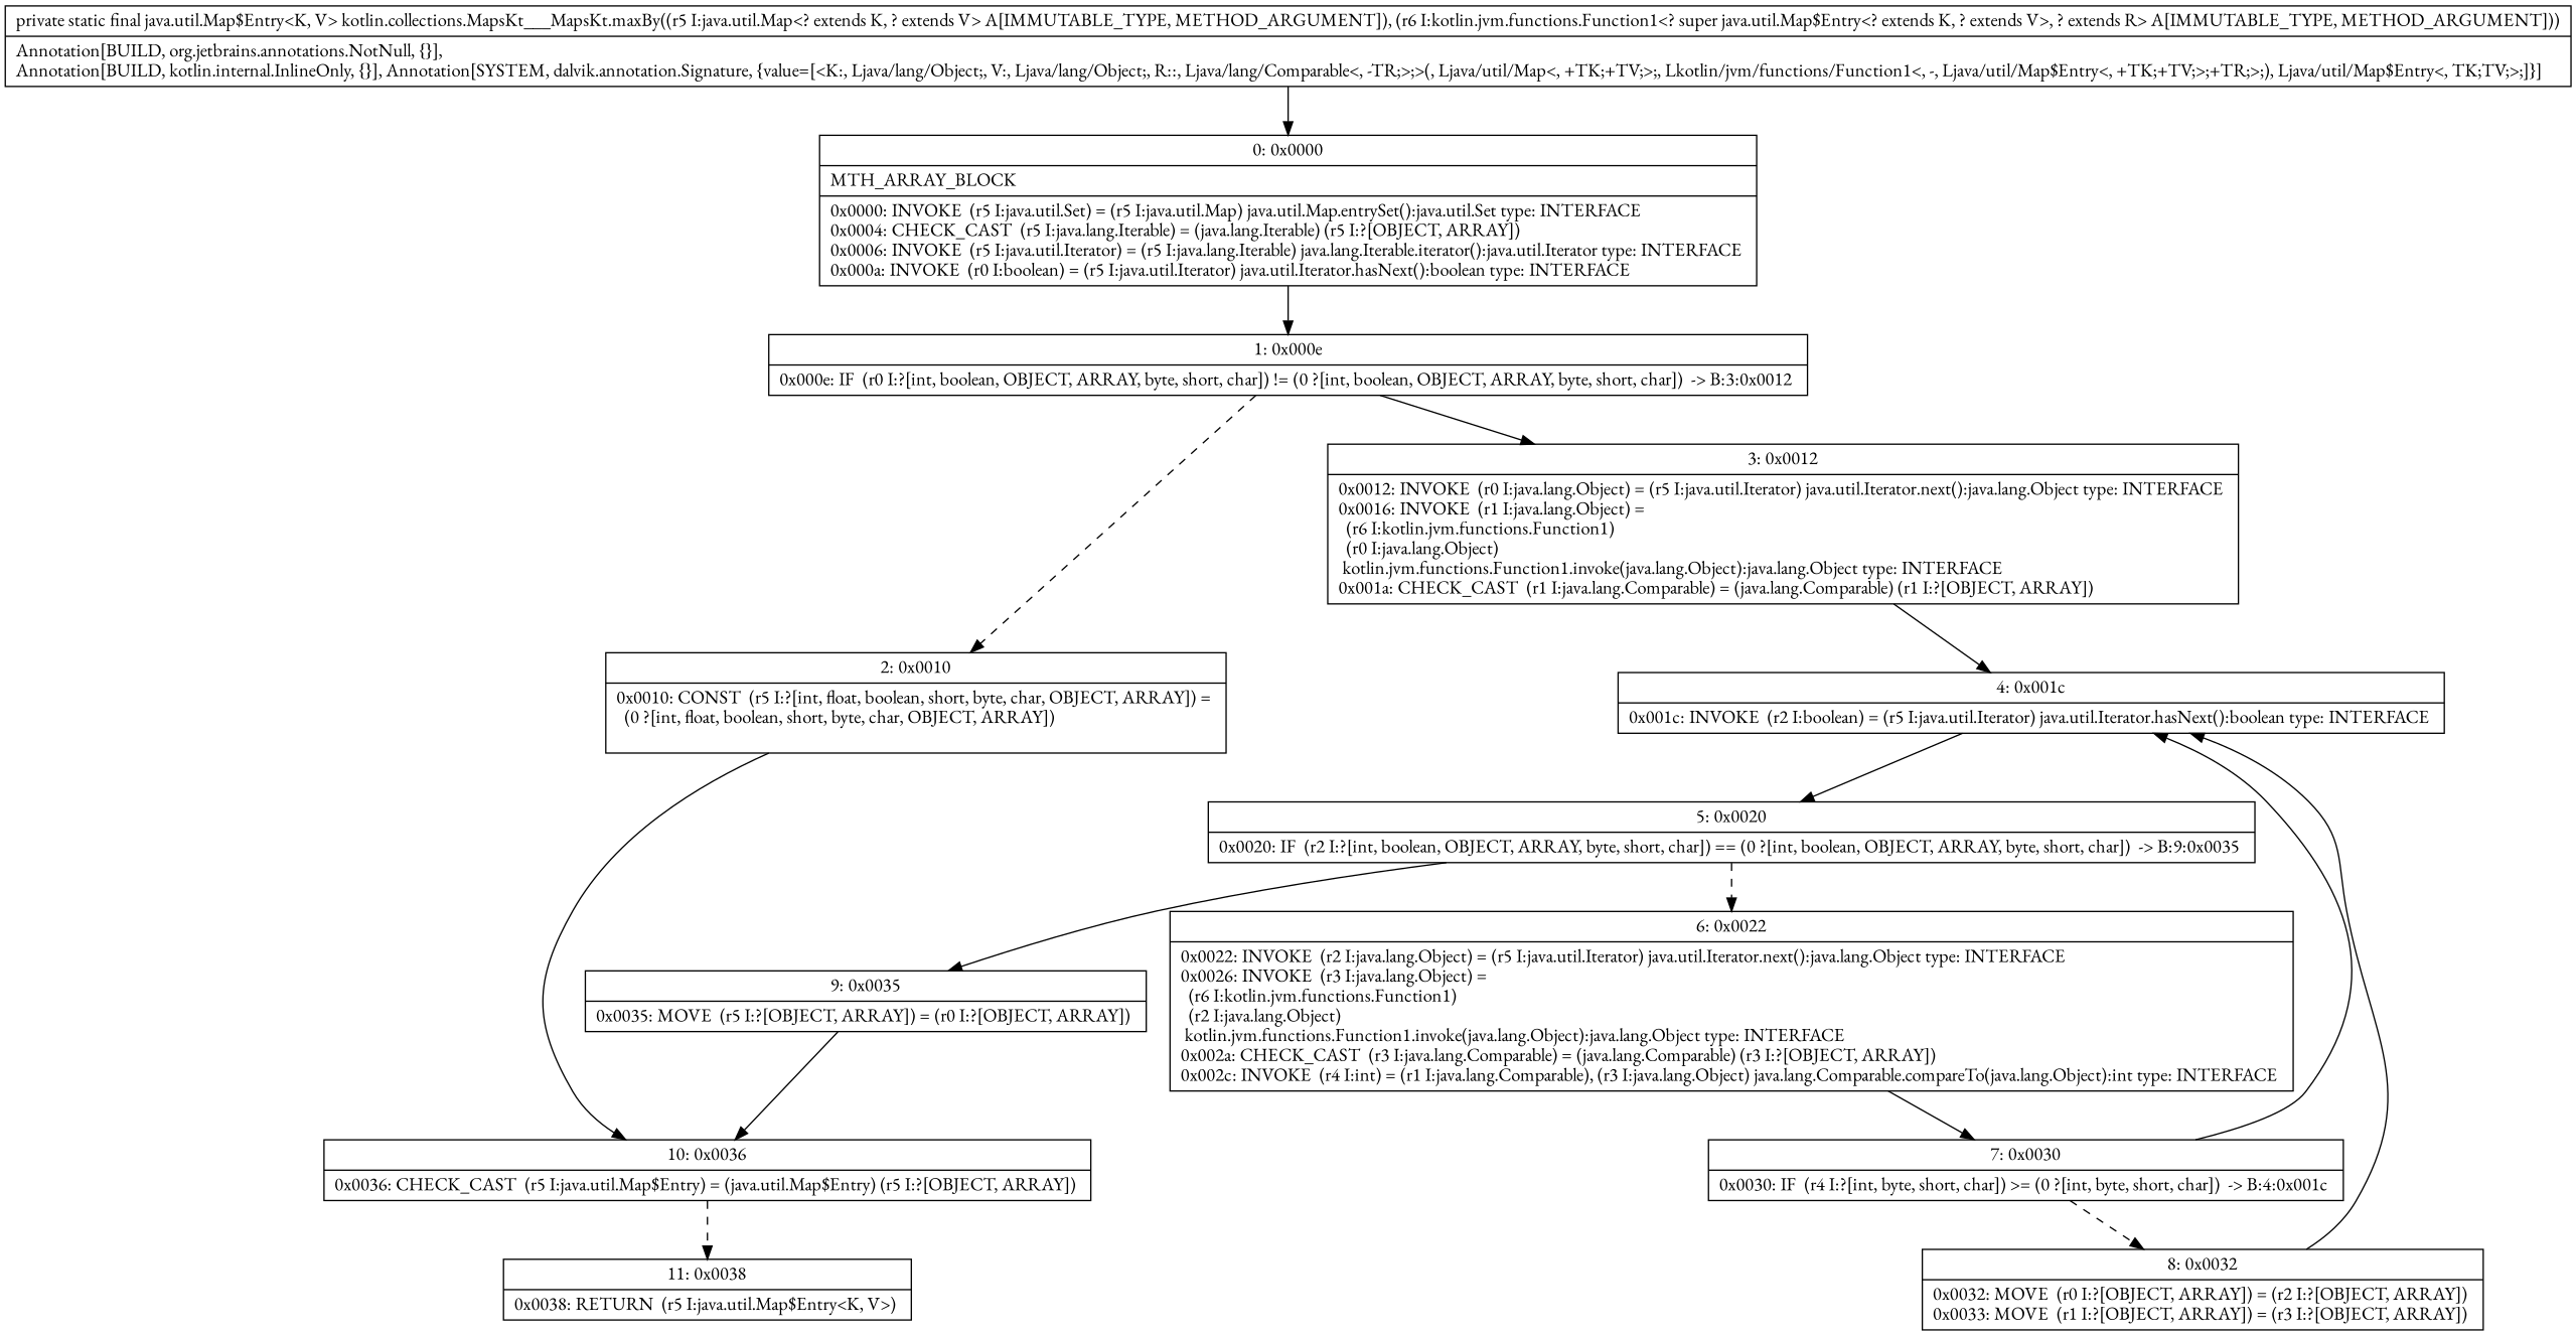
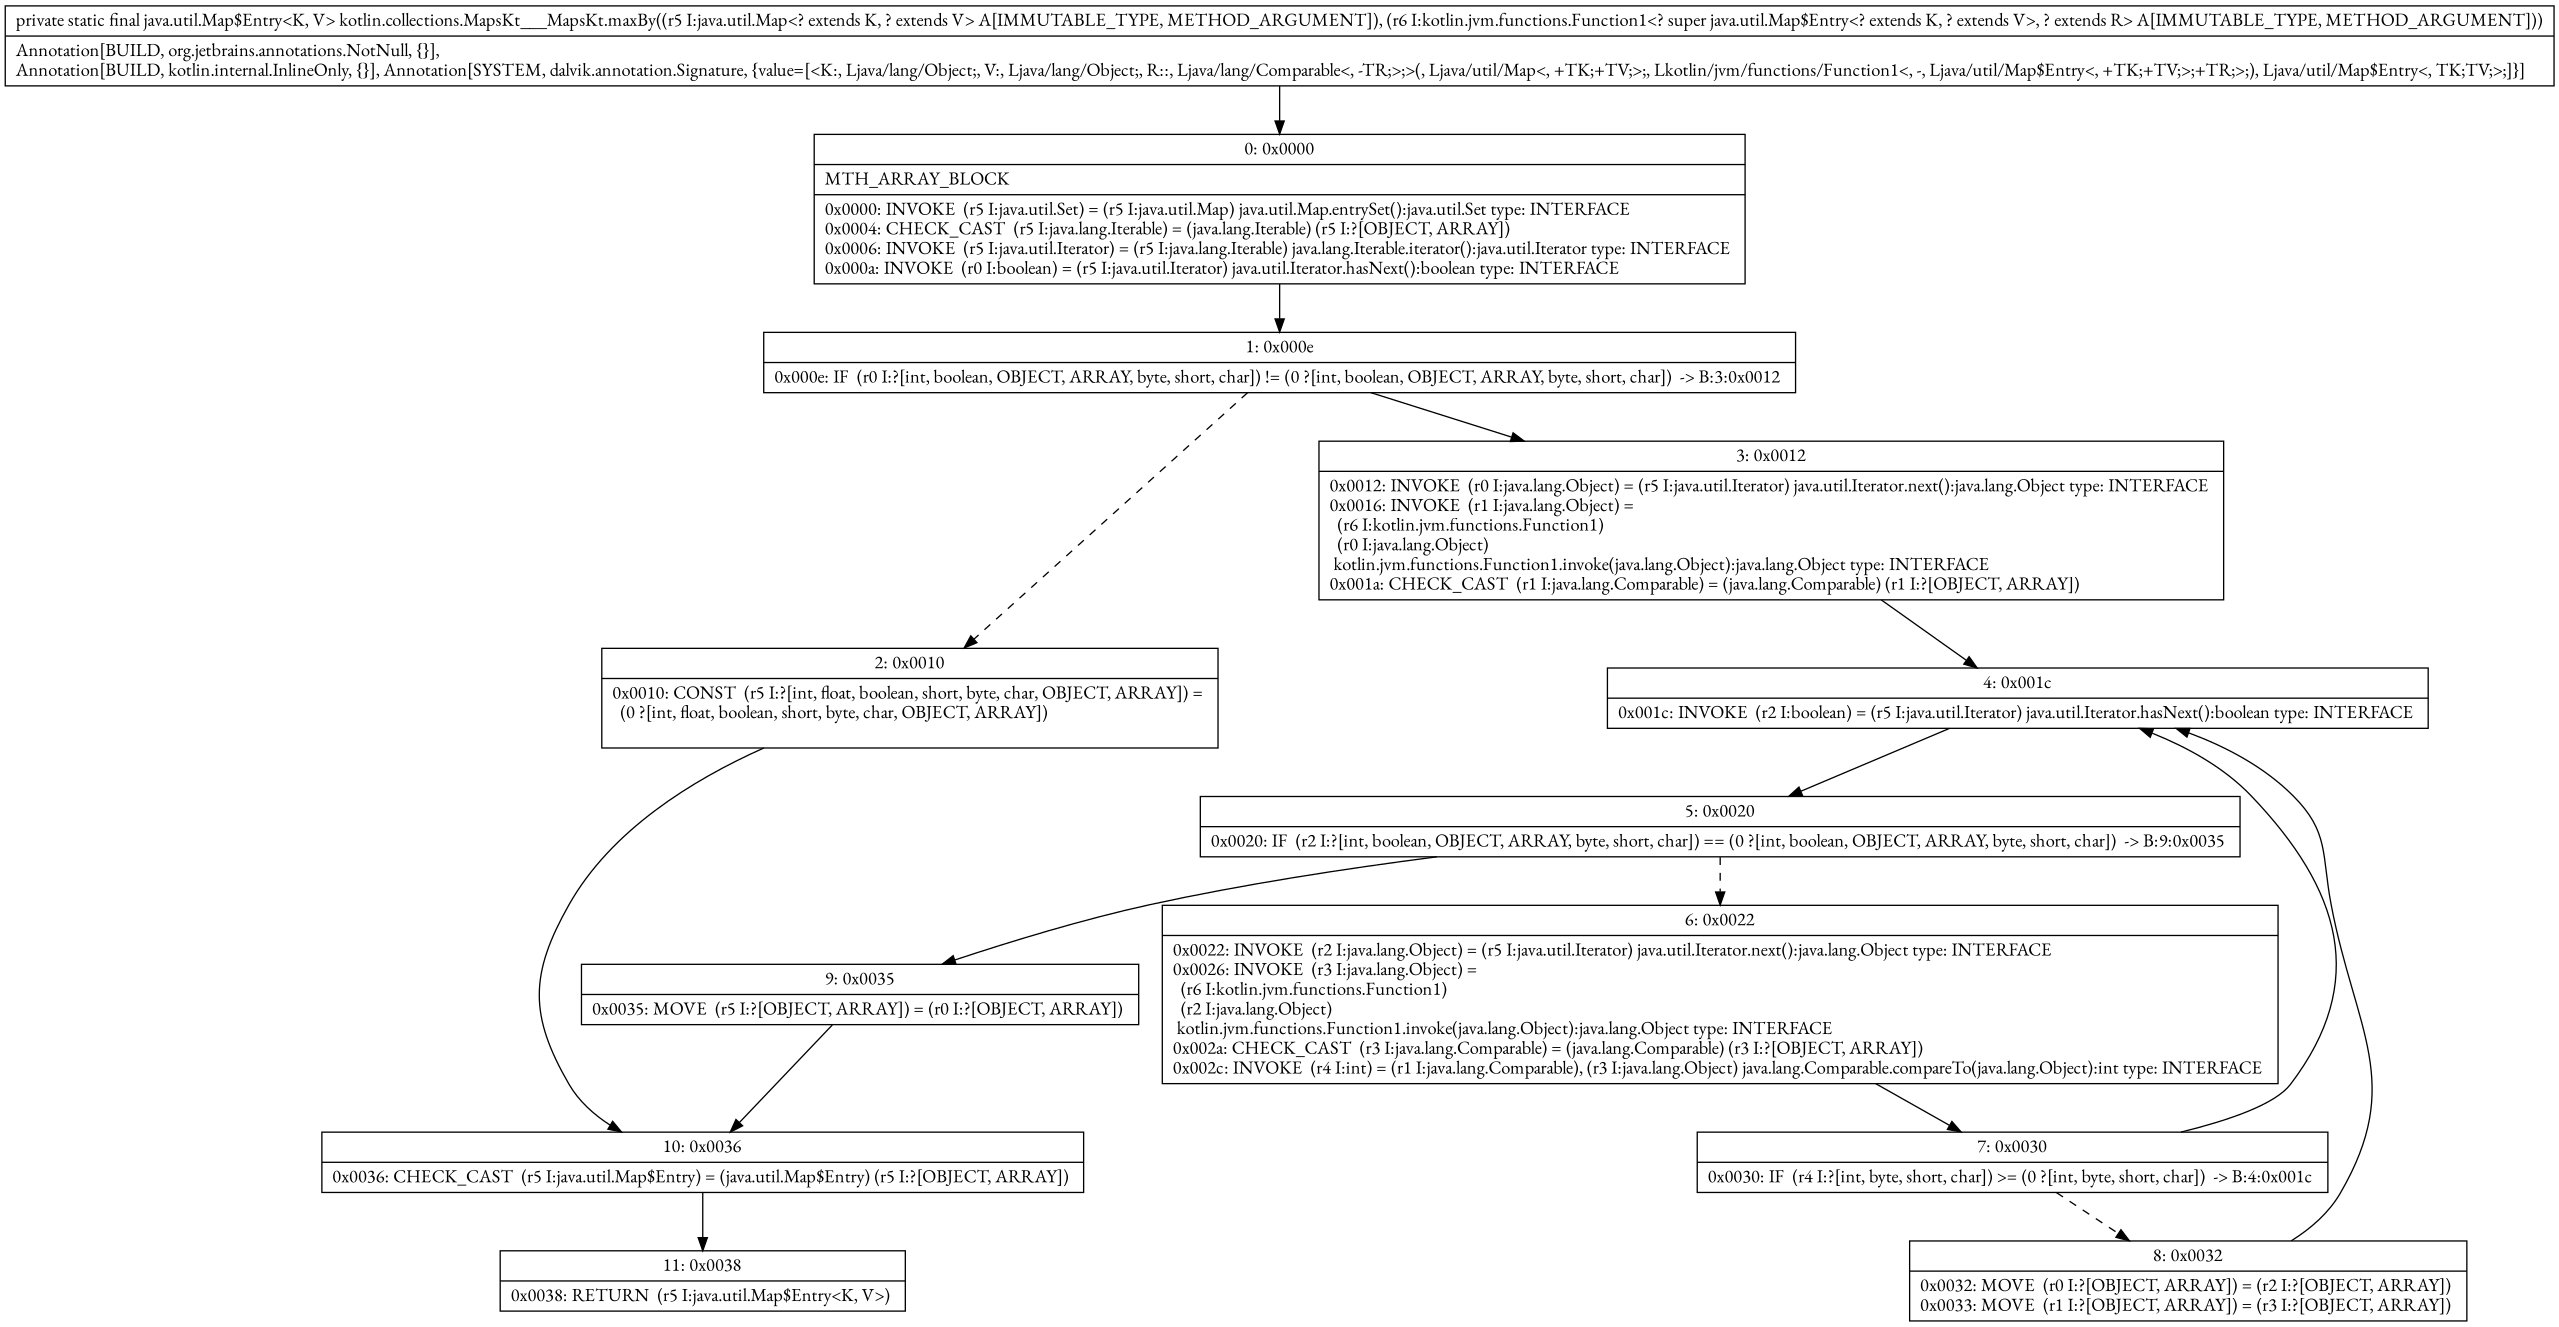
  digraph {
    fontname="EB Garamond"
    node [fontname="EB Garamond" shape=record]
    edge [fontname="EB Garamond"]
    n1 [label="{0\:\ 0x0000|MTH_ARRAY_BLOCK\l|0x0000: INVOKE  (r5 I:java.util.Set) = (r5 I:java.util.Map) java.util.Map.entrySet():java.util.Set type: INTERFACE \l0x0004: CHECK_CAST  (r5 I:java.lang.Iterable) = (java.lang.Iterable) (r5 I:?[OBJECT, ARRAY]) \l0x0006: INVOKE  (r5 I:java.util.Iterator) = (r5 I:java.lang.Iterable) java.lang.Iterable.iterator():java.util.Iterator type: INTERFACE \l0x000a: INVOKE  (r0 I:boolean) = (r5 I:java.util.Iterator) java.util.Iterator.hasNext():boolean type: INTERFACE \l}"]
    n2 [label="{1\:\ 0x000e|0x000e: IF  (r0 I:?[int, boolean, OBJECT, ARRAY, byte, short, char]) != (0 ?[int, boolean, OBJECT, ARRAY, byte, short, char])  \-\> B:3:0x0012 \l}"]
    n3 [label="{2\:\ 0x0010|0x0010: CONST  (r5 I:?[int, float, boolean, short, byte, char, OBJECT, ARRAY]) = \l  (0 ?[int, float, boolean, short, byte, char, OBJECT, ARRAY])\l \l}"]
    n4 [label="{3\:\ 0x0012|0x0012: INVOKE  (r0 I:java.lang.Object) = (r5 I:java.util.Iterator) java.util.Iterator.next():java.lang.Object type: INTERFACE \l0x0016: INVOKE  (r1 I:java.lang.Object) = \l  (r6 I:kotlin.jvm.functions.Function1)\l  (r0 I:java.lang.Object)\l kotlin.jvm.functions.Function1.invoke(java.lang.Object):java.lang.Object type: INTERFACE \l0x001a: CHECK_CAST  (r1 I:java.lang.Comparable) = (java.lang.Comparable) (r1 I:?[OBJECT, ARRAY]) \l}"]
    n5 [label="{10\:\ 0x0036|0x0036: CHECK_CAST  (r5 I:java.util.Map$Entry) = (java.util.Map$Entry) (r5 I:?[OBJECT, ARRAY]) \l}"]
    n6 [label="{4\:\ 0x001c|0x001c: INVOKE  (r2 I:boolean) = (r5 I:java.util.Iterator) java.util.Iterator.hasNext():boolean type: INTERFACE \l}"]
    n7 [label="{11\:\ 0x0038|0x0038: RETURN  (r5 I:java.util.Map$Entry\<K, V\>) \l}"]
    n8 [label="{5\:\ 0x0020|0x0020: IF  (r2 I:?[int, boolean, OBJECT, ARRAY, byte, short, char]) == (0 ?[int, boolean, OBJECT, ARRAY, byte, short, char])  \-\> B:9:0x0035 \l}"]
    n9 [label="{6\:\ 0x0022|0x0022: INVOKE  (r2 I:java.lang.Object) = (r5 I:java.util.Iterator) java.util.Iterator.next():java.lang.Object type: INTERFACE \l0x0026: INVOKE  (r3 I:java.lang.Object) = \l  (r6 I:kotlin.jvm.functions.Function1)\l  (r2 I:java.lang.Object)\l kotlin.jvm.functions.Function1.invoke(java.lang.Object):java.lang.Object type: INTERFACE \l0x002a: CHECK_CAST  (r3 I:java.lang.Comparable) = (java.lang.Comparable) (r3 I:?[OBJECT, ARRAY]) \l0x002c: INVOKE  (r4 I:int) = (r1 I:java.lang.Comparable), (r3 I:java.lang.Object) java.lang.Comparable.compareTo(java.lang.Object):int type: INTERFACE \l}"]
    n10 [label="{9\:\ 0x0035|0x0035: MOVE  (r5 I:?[OBJECT, ARRAY]) = (r0 I:?[OBJECT, ARRAY]) \l}"]
    n11 [label="{7\:\ 0x0030|0x0030: IF  (r4 I:?[int, byte, short, char]) \>= (0 ?[int, byte, short, char])  \-\> B:4:0x001c \l}"]
    n12 [label="{8\:\ 0x0032|0x0032: MOVE  (r0 I:?[OBJECT, ARRAY]) = (r2 I:?[OBJECT, ARRAY]) \l0x0033: MOVE  (r1 I:?[OBJECT, ARRAY]) = (r3 I:?[OBJECT, ARRAY]) \l}"]
    n13 [label="{private static final java.util.Map$Entry\<K, V\> kotlin.collections.MapsKt___MapsKt.maxBy((r5 I:java.util.Map\<? extends K, ? extends V\> A[IMMUTABLE_TYPE, METHOD_ARGUMENT]), (r6 I:kotlin.jvm.functions.Function1\<? super java.util.Map$Entry\<? extends K, ? extends V\>, ? extends R\> A[IMMUTABLE_TYPE, METHOD_ARGUMENT]))  | Annotation[BUILD, org.jetbrains.annotations.NotNull, \{\}], \lAnnotation[BUILD, kotlin.internal.InlineOnly, \{\}], Annotation[SYSTEM, dalvik.annotation.Signature, \{value=[\<K:, Ljava\/lang\/Object;, V:, Ljava\/lang\/Object;, R::, Ljava\/lang\/Comparable\<, \-TR;\>;\>(, Ljava\/util\/Map\<, +TK;+TV;\>;, Lkotlin\/jvm\/functions\/Function1\<, \-, Ljava\/util\/Map$Entry\<, +TK;+TV;\>;+TR;\>;), Ljava\/util\/Map$Entry\<, TK;TV;\>;]\}]\l}"]
    n1 -> n2
    n2 -> n3 [style=dashed]
    n2 -> n4
    n3 -> n5
    n4 -> n6
-   n5 -> n7 [style=dashed]
+   n5 -> n7
    n6 -> n8
    n8 -> n9 [style=dashed]
    n8 -> n10
    n9 -> n11
    n10 -> n5
    n11 -> n6
    n11 -> n12 [style=dashed]
    n12 -> n6
    n13 -> n1
  }
